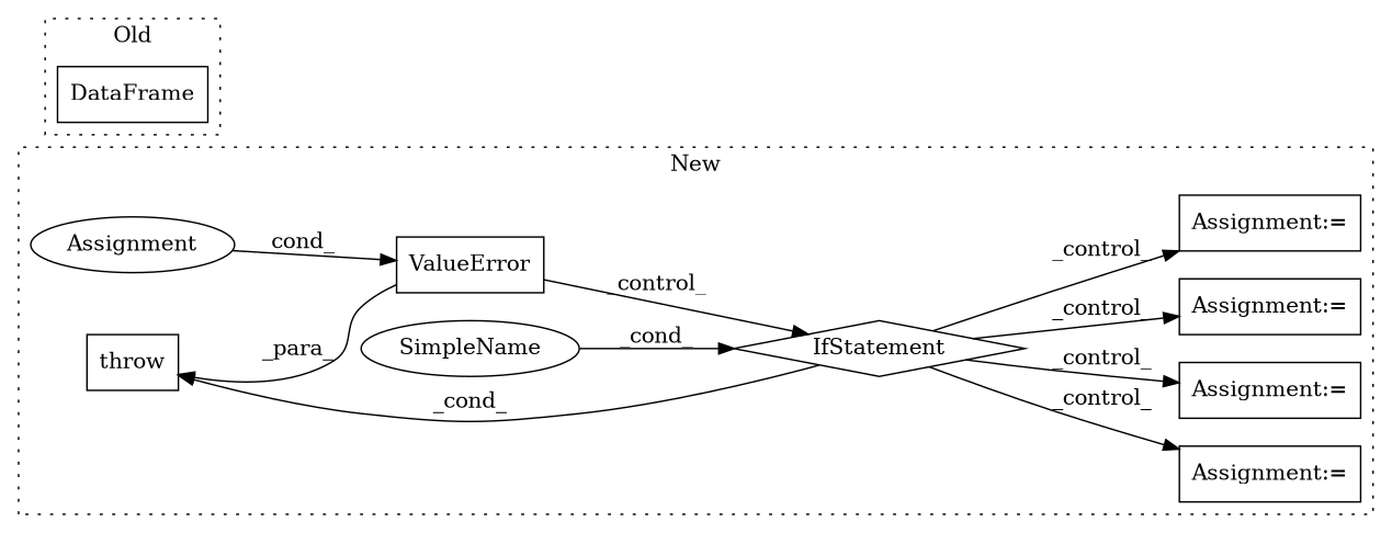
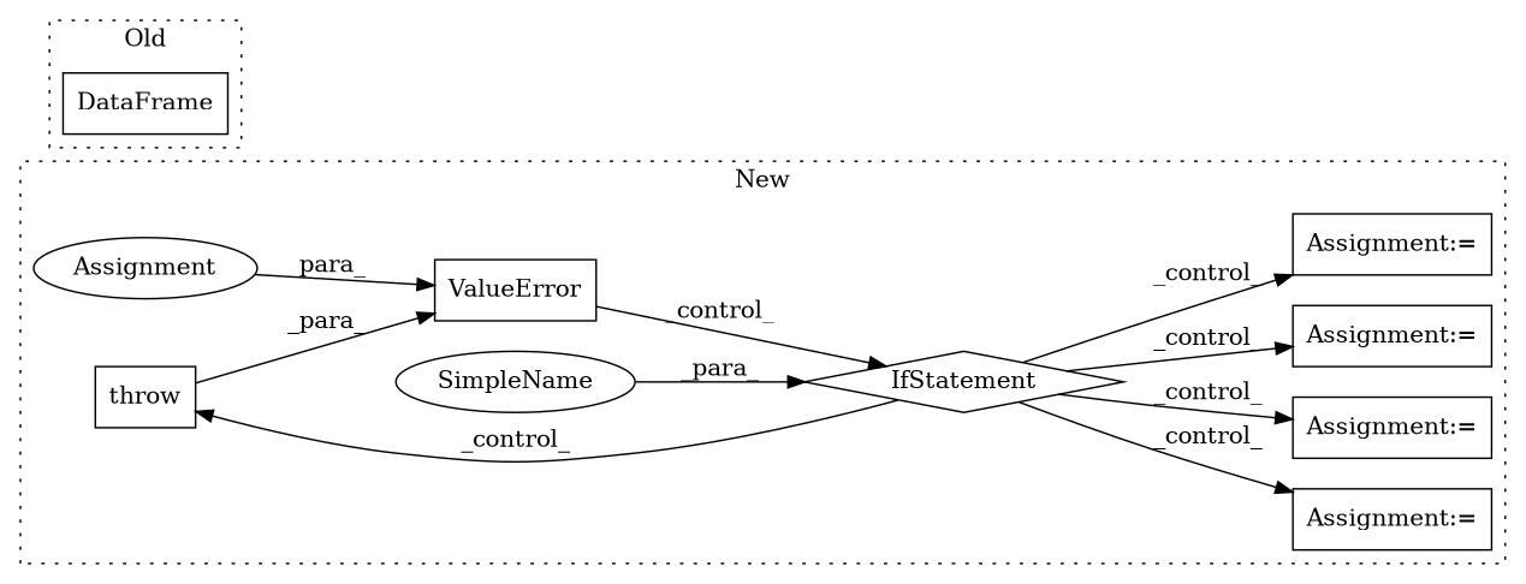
  digraph {
    rankdir=LR
    node [a=7 l=1 shape=box]
    n1 [a=53 l=6 label=throw s=486]
    n2 [a=25 l="4,2" label=IfStatement s="413,476" shape=diamond]
    n3 [a=42 label=SimpleName shape=ellipse l=""]
    n4 [a=32 l="11,1" label=ValueError s="492,561"]
    n5 [l="53,2" label="Assignment:=" s="915,980"]
    n6 [label="Assignment:=" s=749]
    n7 [label="Assignment:=" s=1127]
    n8 [a=45 l=58 label=Assignment s=503 shape=ellipse]
    n9 [label="Assignment:=" s=810]
    n10 [a=32 l="10,1" label=DataFrame s="657,679"]
    subgraph cluster_1 {
      label=New
      style=dotted
      n1
      n2
      n3
      n4
      n5
      n6
      n7
      n8
      n9
    }
    subgraph cluster_2 {
      label=Old
      style=dotted
      n10
    }
-   n2 -> n1 [label=_cond_]
+   n2 -> n1 [label=_control_]
    n2 -> n5 [label=_control_]
    n2 -> n6 [label=_control_]
    n2 -> n7 [label=_control_]
    n2 -> n9 [label=_control_]
-   n3 -> n2 [label=_cond_]
-   n4 -> n1 [label=_para_]
+   n3 -> n2 [label=_para_]
+   n1 -> n4 [label=_para_]
    n4 -> n2 [label=_control_]
-   n8 -> n4 [label=_cond_]
+   n8 -> n4 [label=_para_]
  }
